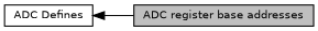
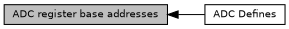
  digraph {
    rankdir=LR
    node [color=black fontname=Helvetica fontsize=10 shape=record style=filled]
    n1 [fillcolor=white height=0.2 label="ADC Defines" width=0.4]
    n2 [fillcolor=grey75 fontcolor=black height=0.2 label="ADC register base addresses" width=0.4]
-   n1 -> n2 [dir=back fontname=Helvetica fontsize=10 labelfontname=Helvetica labelfontsize=10 shape=plaintext style=solid]
+   n2 -> n1 [dir=back fontname=Helvetica fontsize=10 labelfontname=Helvetica labelfontsize=10 shape=plaintext style=solid]
  }
